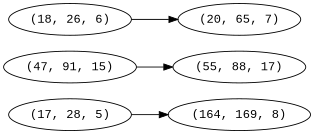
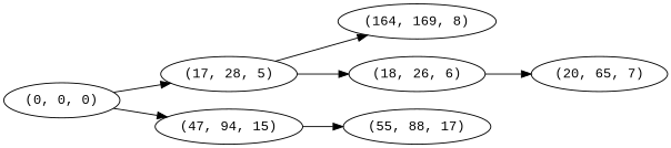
  digraph {
    fontname="Liberation Mono"
    rankdir=LR
    node [fontname="Liberation Mono"]
    edge [fontname="Liberation Mono"]
+   "(0, 0, 0)"
    "(17, 28, 5)"
-   "(47, 91, 15)"
+   "(47, 91, 15)" [label="(47, 94, 15)"]
    "(164, 169, 8)"
    "(18, 26, 6)"
    "(55, 88, 17)"
    n7 [label="(20, 65, 7)"]
+   "(0, 0, 0)" -> "(17, 28, 5)"
+   "(0, 0, 0)" -> "(47, 91, 15)"
    "(17, 28, 5)" -> "(164, 169, 8)"
+   "(17, 28, 5)" -> "(18, 26, 6)"
    "(47, 91, 15)" -> "(55, 88, 17)"
    "(18, 26, 6)" -> n7
  }
